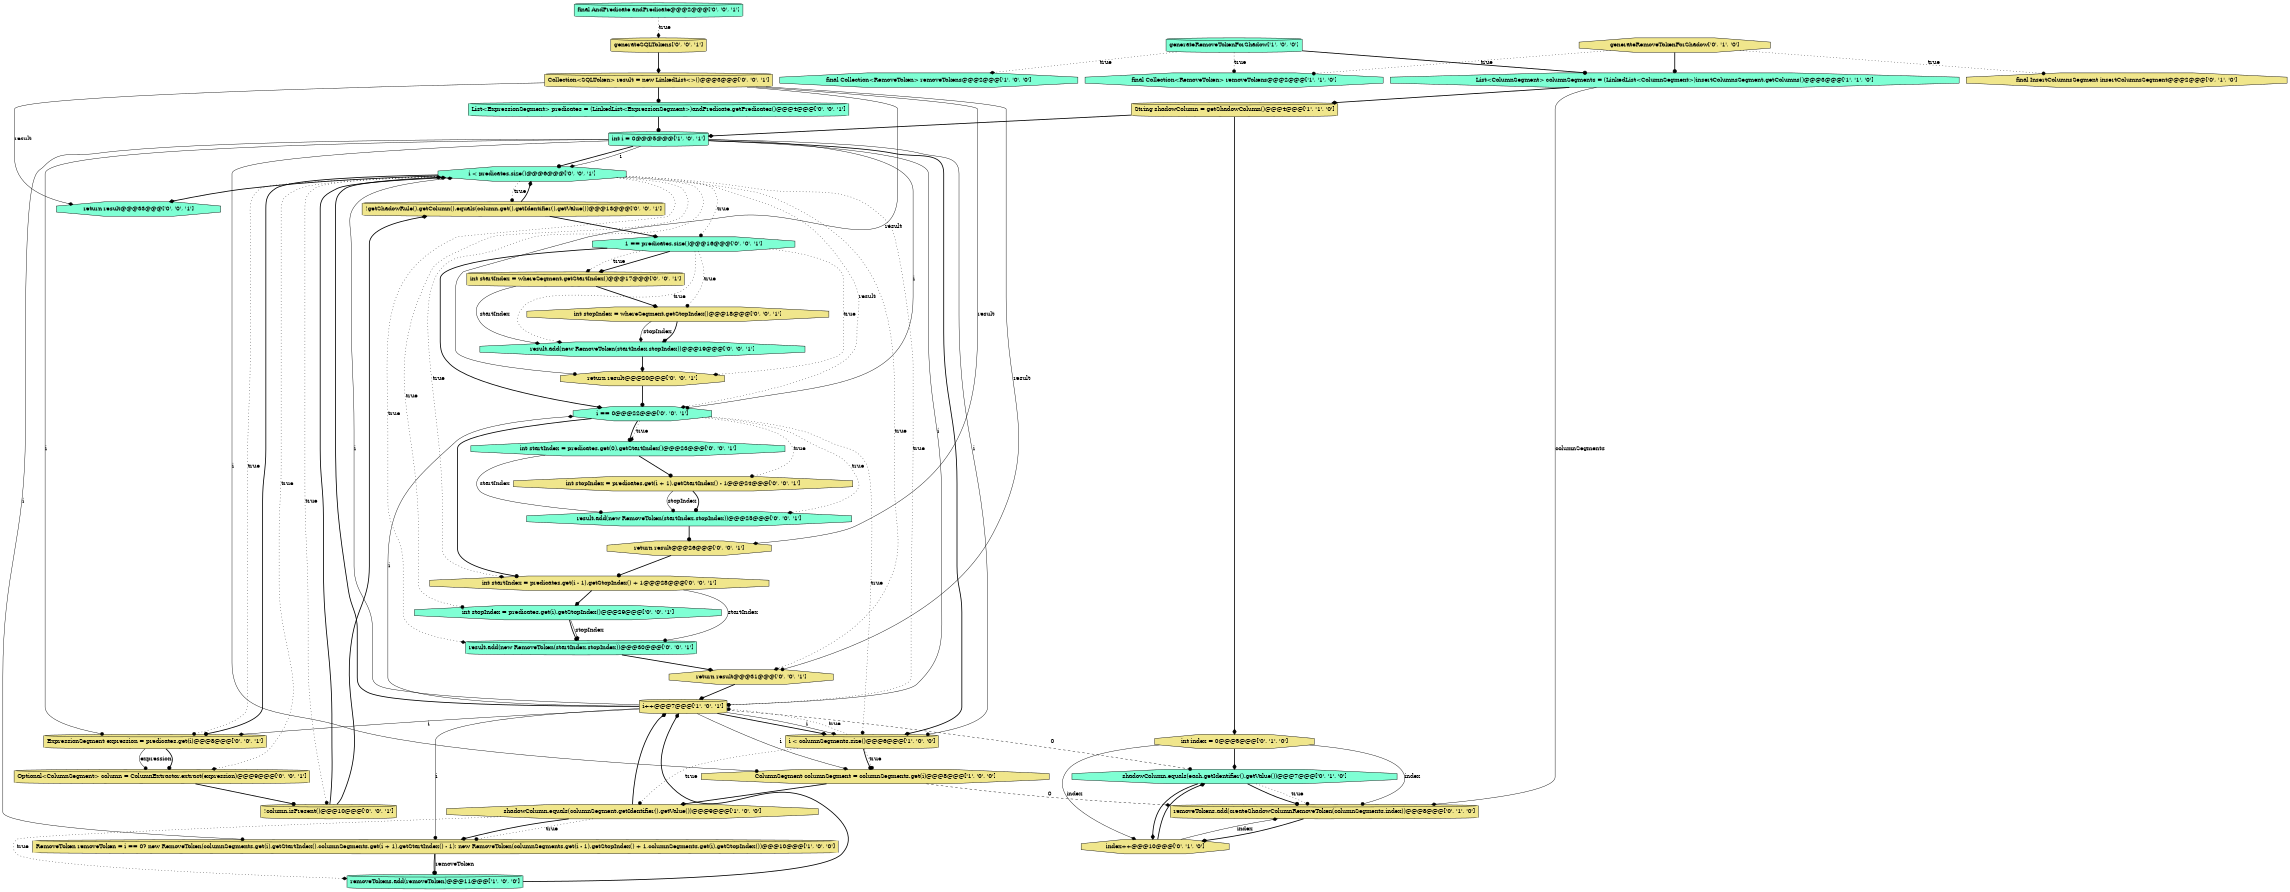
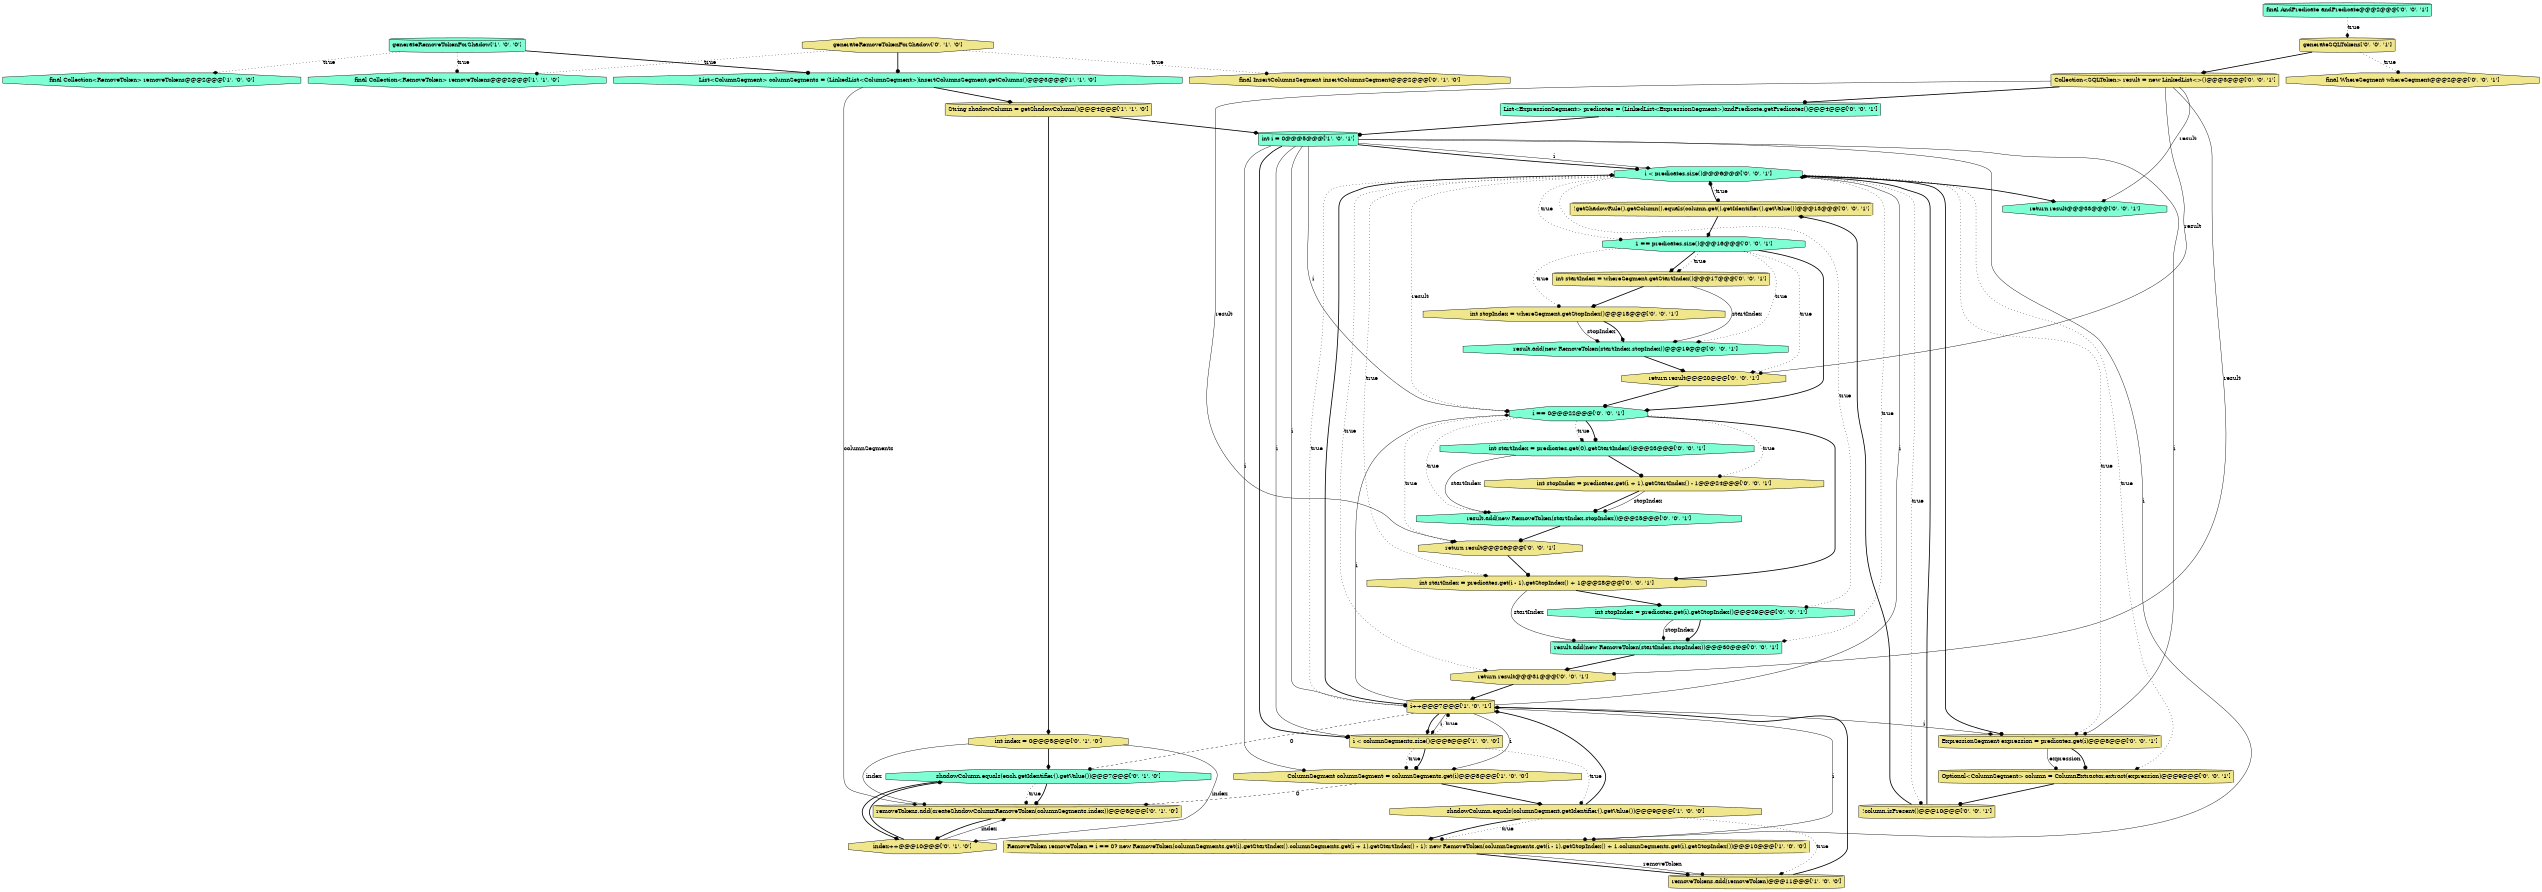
  digraph {
    node [fillcolor=khaki shape=octagon style=filled]
    edge [arrowhead=diamond style=bold]
    n1 [fillcolor=aquamarine label="i < predicates.size()@@@6@@@['0', '0', '1']"]
    n2 [label="!getShadowRule().getColumn().equals(column.get().getIdentifier().getValue())@@@13@@@['0', '0', '1']" shape=cylinder]
    n3 [fillcolor=aquamarine label="int stopIndex = predicates.get(i).getStopIndex()@@@29@@@['0', '0', '1']"]
    n4 [label="ExpressionSegment expression = predicates.get(i)@@@8@@@['0', '0', '1']" shape=cylinder]
    n5 [fillcolor=aquamarine label="return result@@@33@@@['0', '0', '1']"]
    n6 [label="int startIndex = predicates.get(i - 1).getStopIndex() + 1@@@28@@@['0', '0', '1']"]
    n7 [fillcolor=aquamarine label="i == 0@@@22@@@['0', '0', '1']"]
    n8 [label="i++@@@7@@@['1', '0', '1']" shape=cylinder]
    n9 [label="Optional<ColumnSegment> column = ColumnExtractor.extract(expression)@@@9@@@['0', '0', '1']" shape=cylinder]
    n10 [fillcolor=aquamarine label="result.add(new RemoveToken(startIndex,stopIndex))@@@30@@@['0', '0', '1']" shape=cylinder]
    n11 [fillcolor=aquamarine label="1 == predicates.size()@@@16@@@['0', '0', '1']"]
    n12 [label="!column.isPresent()@@@10@@@['0', '0', '1']" shape=cylinder]
    n13 [label="return result@@@31@@@['0', '0', '1']"]
    n14 [label="return result@@@26@@@['0', '0', '1']"]
    n15 [fillcolor=aquamarine label="int startIndex = predicates.get(0).getStartIndex()@@@23@@@['0', '0', '1']"]
    n16 [label="int stopIndex = predicates.get(i + 1).getStartIndex() - 1@@@24@@@['0', '0', '1']"]
    n17 [fillcolor=aquamarine label="result.add(new RemoveToken(startIndex,stopIndex))@@@25@@@['0', '0', '1']"]
    n18 [label="i < columnSegments.size()@@@6@@@['1', '0', '0']" shape=cylinder]
    n19 [label="ColumnSegment columnSegment = columnSegments.get(i)@@@8@@@['1', '0', '0']"]
    n20 [label="RemoveToken removeToken = i == 0? new RemoveToken(columnSegments.get(i).getStartIndex(),columnSegments.get(i + 1).getStartIndex() - 1): new RemoveToken(columnSegments.get(i - 1).getStopIndex() + 1,columnSegments.get(i).getStopIndex())@@@10@@@['1', '0', '0']" shape=cylinder]
    n21 [fillcolor=aquamarine label="shadowColumn.equals(each.getIdentifier().getValue())@@@7@@@['0', '1', '0']"]
    n22 [label="return result@@@20@@@['0', '0', '1']"]
    n23 [fillcolor=aquamarine label="result.add(new RemoveToken(startIndex,stopIndex))@@@19@@@['0', '0', '1']"]
    n24 [label="int stopIndex = whereSegment.getStopIndex()@@@18@@@['0', '0', '1']"]
    n25 [label="int startIndex = whereSegment.getStartIndex()@@@17@@@['0', '0', '1']" shape=cylinder]
    n26 [fillcolor=aquamarine label="generateRemoveTokenForShadow['1', '0', '0']" shape=cylinder]
    n27 [fillcolor=aquamarine label="final Collection<RemoveToken> removeTokens@@@2@@@['1', '1', '0']"]
    n28 [fillcolor=aquamarine label="List<ColumnSegment> columnSegments = (LinkedList<ColumnSegment>)insertColumnsSegment.getColumns()@@@3@@@['1', '1', '0']"]
    n29 [fillcolor=aquamarine label="final Collection<RemoveToken> removeTokens@@@2@@@['1', '0', '0']"]
    n30 [label="String shadowColumn = getShadowColumn()@@@4@@@['1', '1', '0']" shape=cylinder]
    n31 [label="removeTokens.add(createShadowColumnRemoveToken(columnSegments,index))@@@8@@@['0', '1', '0']" shape=cylinder]
    n32 [label="int index = 0@@@5@@@['0', '1', '0']"]
    n33 [fillcolor=aquamarine label="int i = 0@@@5@@@['1', '0', '1']" shape=cylinder]
    n34 [label="index++@@@10@@@['0', '1', '0']"]
    n35 [label="shadowColumn.equals(columnSegment.getIdentifier().getValue())@@@9@@@['1', '0', '0']"]
-   n36 [fillcolor=aquamarine label="removeTokens.add(removeToken)@@@11@@@['1', '0', '0']" shape=cylinder]
+   n36 [label="removeTokens.add(removeToken)@@@11@@@['1', '0', '0']" shape=cylinder]
    n37 [label="generateSQLTokens['0', '0', '1']" shape=cylinder]
    n38 [label="Collection<SQLToken> result = new LinkedList<>()@@@3@@@['0', '0', '1']" shape=cylinder]
+   n39 [label="final WhereSegment whereSegment@@@2@@@['0', '0', '1']"]
    n40 [fillcolor=aquamarine label="List<ExpressionSegment> predicates = (LinkedList<ExpressionSegment>)andPredicate.getPredicates()@@@4@@@['0', '0', '1']" shape=cylinder]
    n41 [fillcolor=aquamarine label="final AndPredicate andPredicate@@@2@@@['0', '0', '1']" shape=cylinder]
    n42 [label="final InsertColumnsSegment insertColumnsSegment@@@2@@@['0', '1', '0']"]
    n43 [label="generateRemoveTokenForShadow['0', '1', '0']"]
    n1 -> n2 [arrowhead=dot label=true style=dotted]
    n1 -> n3 [arrowhead=dot label=true style=dotted]
    n1 -> n4 [arrowhead=dot label=true style=dotted]
    n1 -> n4 [arrowhead=dot]
    n1 -> n5
    n1 -> n6 [label=true style=dotted]
    n1 -> n7 [label=result style=dotted]
    n1 -> n8 [arrowhead=dot label=true style=dotted]
    n1 -> n9 [label=true style=dotted]
    n1 -> n10 [label=true style=dotted]
    n1 -> n11 [arrowhead=dot label=true style=dotted]
    n1 -> n12 [arrowhead=dot label=true style=dotted]
    n1 -> n13 [label=true style=dotted]
    n2 -> n1
    n2 -> n11
    n3 -> n10 [arrowhead=dot]
    n3 -> n10 [label=stopIndex style=solid]
    n4 -> n9 [arrowhead=dot label=expression style=solid]
    n4 -> n9 [arrowhead=dot]
    n6 -> n3
    n6 -> n10 [arrowhead=dot label=startIndex style=solid]
    n7 -> n6 [arrowhead=dot]
-   n7 -> n18 [arrowhead=dot label=true style=dotted]
+   n7 -> n14 [arrowhead=dot label=true style=dotted]
    n7 -> n15 [arrowhead=dot]
    n7 -> n15 [label=true style=dotted]
    n7 -> n16 [arrowhead=dot label=true style=dotted]
    n7 -> n17 [label=true style=dotted]
    n8 -> n1
    n8 -> n1 [label=i style=solid]
    n8 -> n4 [label=i style=solid]
    n8 -> n7 [label=i style=solid]
    n8 -> n18
    n8 -> n18 [label=i style=solid]
    n8 -> n19 [label=i style=solid]
    n8 -> n20 [arrowhead=dot label=i style=solid]
    n8 -> n21 [arrowhead=dot label=0 style=dashed]
    n9 -> n12 [arrowhead=dot]
    n10 -> n13
    n11 -> n7
    n11 -> n22 [label=true style=dotted]
    n11 -> n23 [label=true style=dotted]
    n11 -> n24 [arrowhead=dot label=true style=dotted]
    n11 -> n25
    n11 -> n25 [label=true style=dotted]
    n12 -> n1
    n12 -> n2
    n13 -> n8
    n14 -> n6 [arrowhead=dot]
    n15 -> n16 [arrowhead=dot]
    n15 -> n17 [arrowhead=dot label=startIndex style=solid]
    n16 -> n17 [arrowhead=dot]
    n16 -> n17 [arrowhead=dot label=stopIndex style=solid]
    n17 -> n14 [arrowhead=dot]
    n18 -> n8 [arrowhead=dot label=true style=dotted]
    n18 -> n19 [arrowhead=dot label=true style=dotted]
    n18 -> n19 [arrowhead=dot]
    n18 -> n35 [arrowhead=dot label=true style=dotted]
    n19 -> n31 [label=0 style=dashed]
    n19 -> n35
    n20 -> n36 [arrowhead=dot]
    n20 -> n36 [arrowhead=dot label=removeToken style=solid]
    n21 -> n31 [arrowhead=dot label=true style=dotted]
    n21 -> n31 [arrowhead=dot]
    n21 -> n34
    n22 -> n7 [arrowhead=dot]
    n23 -> n22
    n24 -> n23 [label=stopIndex style=solid]
    n24 -> n23
    n25 -> n23 [label=startIndex style=solid]
    n25 -> n24
    n26 -> n27 [arrowhead=dot label=true style=dotted]
    n26 -> n28 [arrowhead=dot]
    n26 -> n29 [label=true style=dotted]
    n28 -> n30
    n28 -> n31 [label=columnSegments style=solid]
    n30 -> n32
    n30 -> n33
    n31 -> n34
    n32 -> n21
    n32 -> n31 [arrowhead=dot label=index style=solid]
    n32 -> n34 [label=index style=solid]
    n33 -> n1 [arrowhead=dot]
    n33 -> n1 [label=i style=solid]
    n33 -> n4 [arrowhead=dot label=i style=solid]
    n33 -> n7 [arrowhead=dot label=i style=solid]
    n33 -> n8 [arrowhead=dot label=i style=solid]
    n33 -> n18
    n33 -> n18 [arrowhead=dot label=i style=solid]
    n33 -> n19 [arrowhead=dot label=i style=solid]
    n33 -> n20 [arrowhead=dot label=i style=solid]
    n34 -> n21
    n34 -> n31 [label=index style=solid]
    n35 -> n8
    n35 -> n20 [arrowhead=dot label=true style=dotted]
    n35 -> n20
    n35 -> n36 [label=true style=dotted]
    n36 -> n8
    n37 -> n38
+   n37 -> n39 [arrowhead=dot label=true style=dotted]
    n38 -> n5 [label=result style=solid]
    n38 -> n13 [arrowhead=dot label=result style=solid]
    n38 -> n14 [label=result style=solid]
    n38 -> n22 [arrowhead=dot label=result style=solid]
    n38 -> n40 [arrowhead=dot]
    n40 -> n33 [arrowhead=dot]
    n41 -> n37 [label=true style=dotted]
    n43 -> n27 [arrowhead=dot label=true style=dotted]
    n43 -> n28 [arrowhead=dot]
    n43 -> n42 [arrowhead=dot label=true style=dotted]
  }
